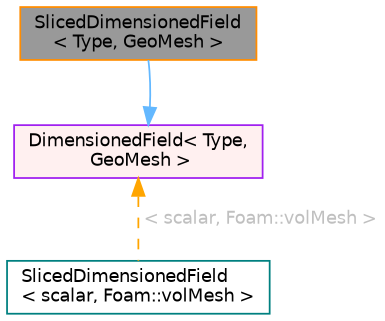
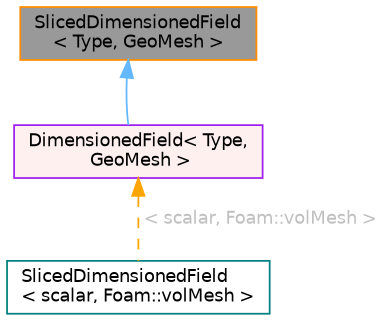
  digraph {
    node [fontname=Helvetica fontsize=10 shape=box style=filled]
    edge [dir=back fontname=Helvetica fontsize=10 labelfontname=Helvetica labelfontsize=10]
    n1 [color=darkorange fillcolor=grey60 fontcolor=black height=0.2 label="SlicedDimensionedField\l\< Type, GeoMesh \>" width=0.4]
    n2 [color=teal fillcolor=white height=0.2 label="SlicedDimensionedField\l\< scalar, Foam::volMesh \>" width=0.4]
    n3 [color=purple fillcolor="#FFF0F0" height=0.2 label="DimensionedField\< Type,\l GeoMesh \>" width=0.4]
-   n3 -> n1 [color=steelblue1 style=solid]
+   n1 -> n3 [color=steelblue1 style=solid]
    n3 -> n2 [color=orange fontcolor=grey label=" \< scalar, Foam::volMesh \>" style=dashed]
  }
